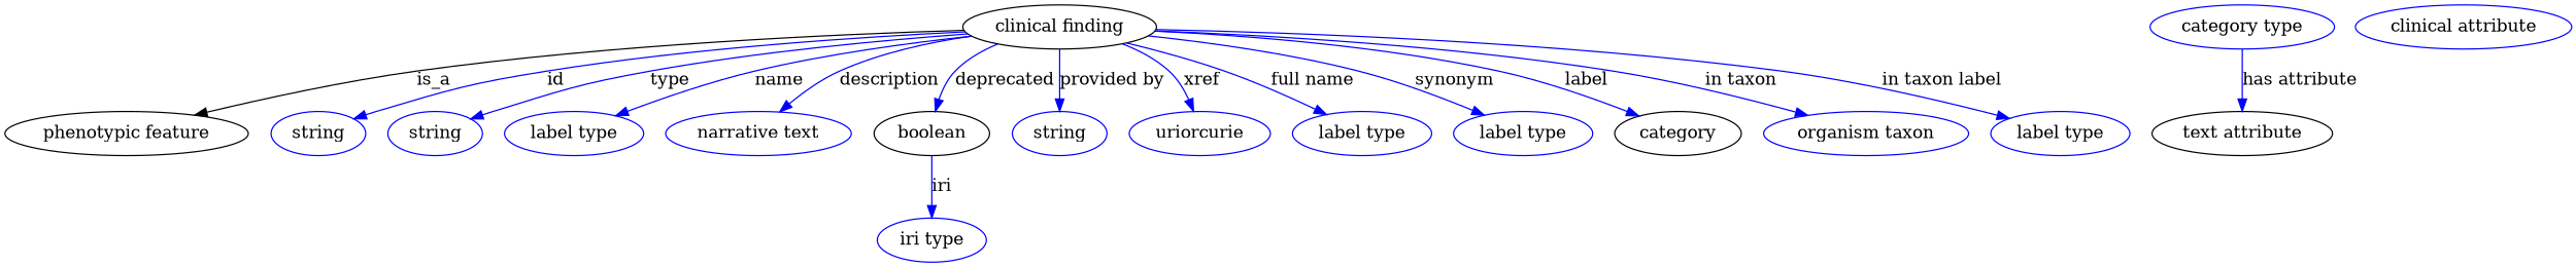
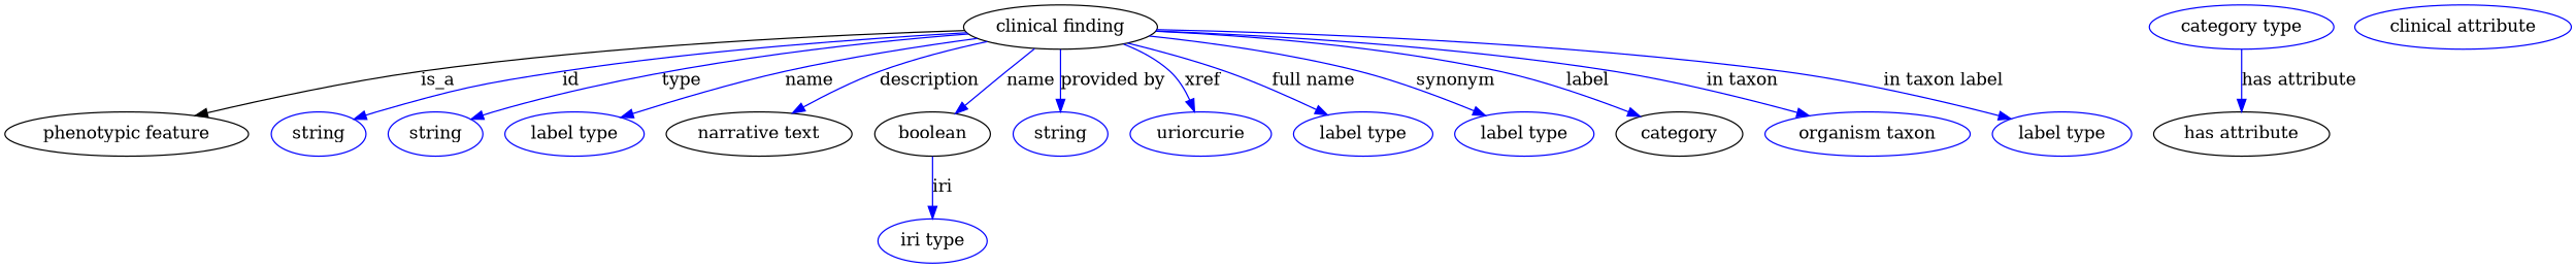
  digraph {
    node [color=blue]
    edge [color=blue style=solid]
    n1 [height=0.5 label="clinical finding" width=2.1845 color=""]
    "phenotypic feature" [height=0.5 width=2.7442 color=""]
    n3 [height=0.5 label=string width=1.0652]
    n4 [height=0.5 label=string width=1.0652]
    n5 [height=0.5 label="label type" width=1.5707]
-   n6 [height=0.5 label="narrative text" width=2.0943]
+   n6 [color=black height=0.5 label="narrative text" width=2.0943]
    n7 [color=black height=0.5 label=boolean width=1.2999]
    n8 [height=0.5 label=string width=1.0652]
    n9 [height=0.5 label=uriorcurie width=1.5887]
    n10 [height=0.5 label="label type" width=1.5707]
    n11 [height=0.5 label="label type" width=1.5707]
    category [height=0.5 width=1.4263 color=""]
    n13 [height=0.5 label="organism taxon" width=2.3109]
    n14 [height=0.5 label="label type" width=1.5707]
    n15 [height=0.5 label="iri type" width=1.2277]
-   "has attribute" [height=0.5 width=1.9859 label="text attribute" color=""]
+   "has attribute" [height=0.5 width=1.9859 color=""]
    n17 [height=0.5 label="category type" width=2.0762]
    n18 [height=0.5 label="clinical attribute" width=2.4373]
    n1 -> "phenotypic feature" [label=is_a color="" style=""]
    n1 -> n3 [label=id]
    n1 -> n4 [label=type]
    n1 -> n5 [label=name]
    n1 -> n6 [label=description]
-   n1 -> n7 [label=deprecated]
+   n1 -> n7 [label=name]
    n1 -> n8 [label="provided by"]
    n1 -> n9 [label=xref]
    n1 -> n10 [label="full name"]
    n1 -> n11 [label=synonym]
    n1 -> category [label=label]
    n1 -> n13 [label="in taxon"]
    n1 -> n14 [label="in taxon label"]
    n7 -> n15 [label=iri]
    n17 -> "has attribute" [label="has attribute"]
  }
